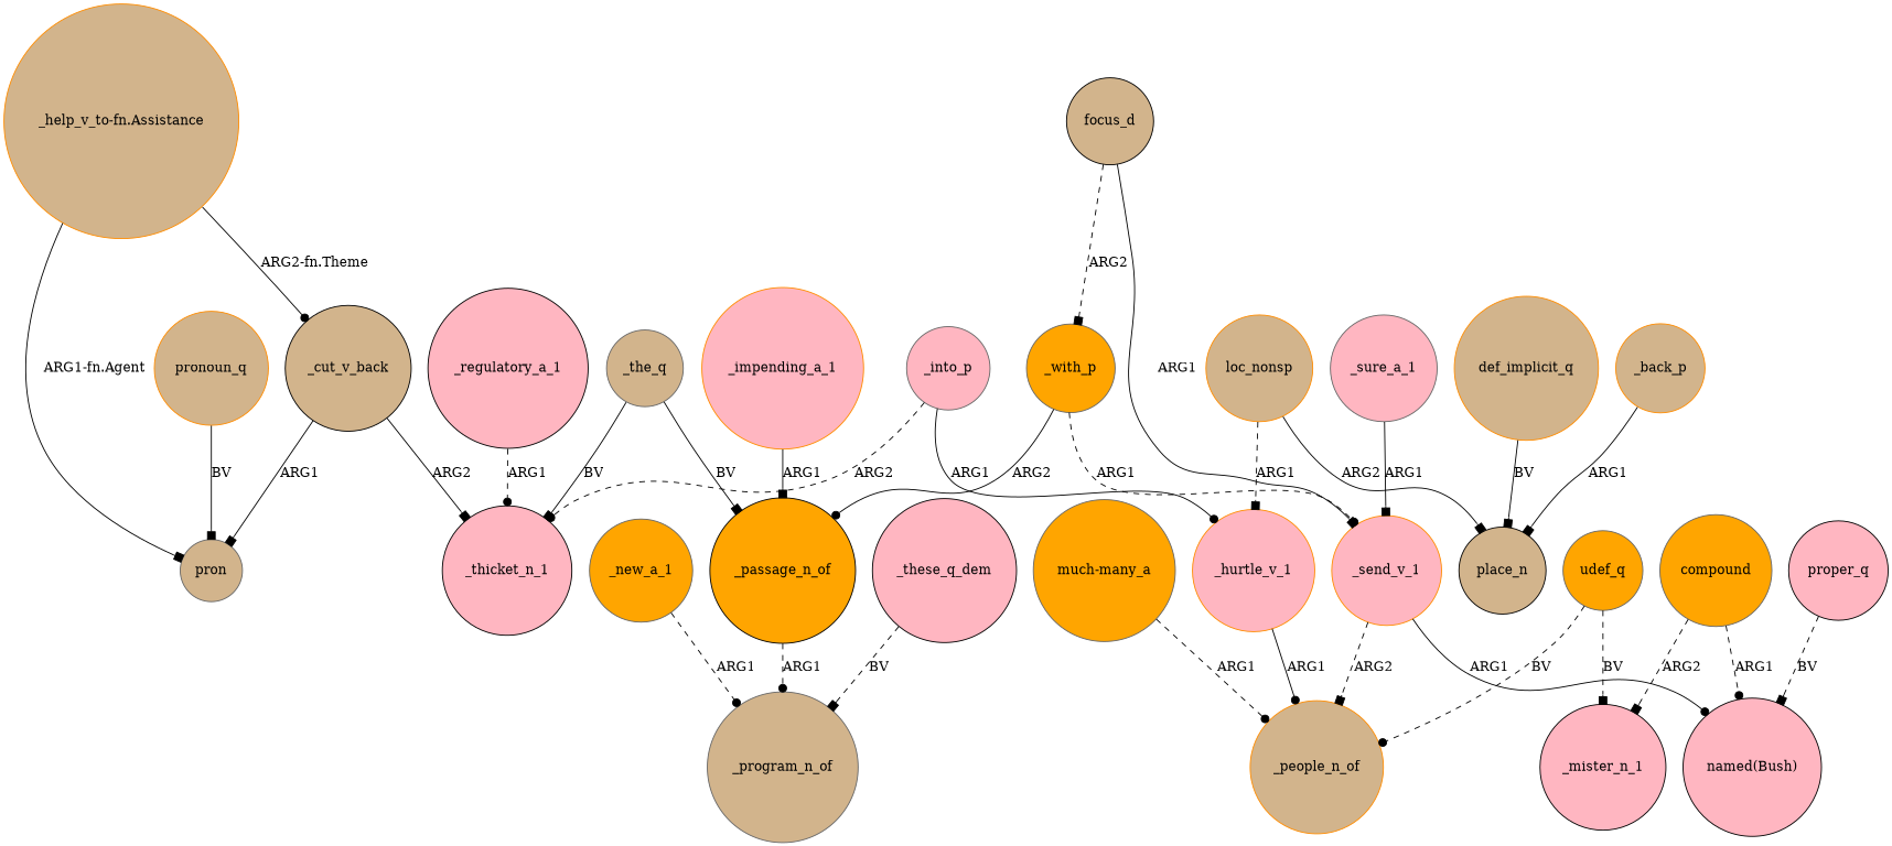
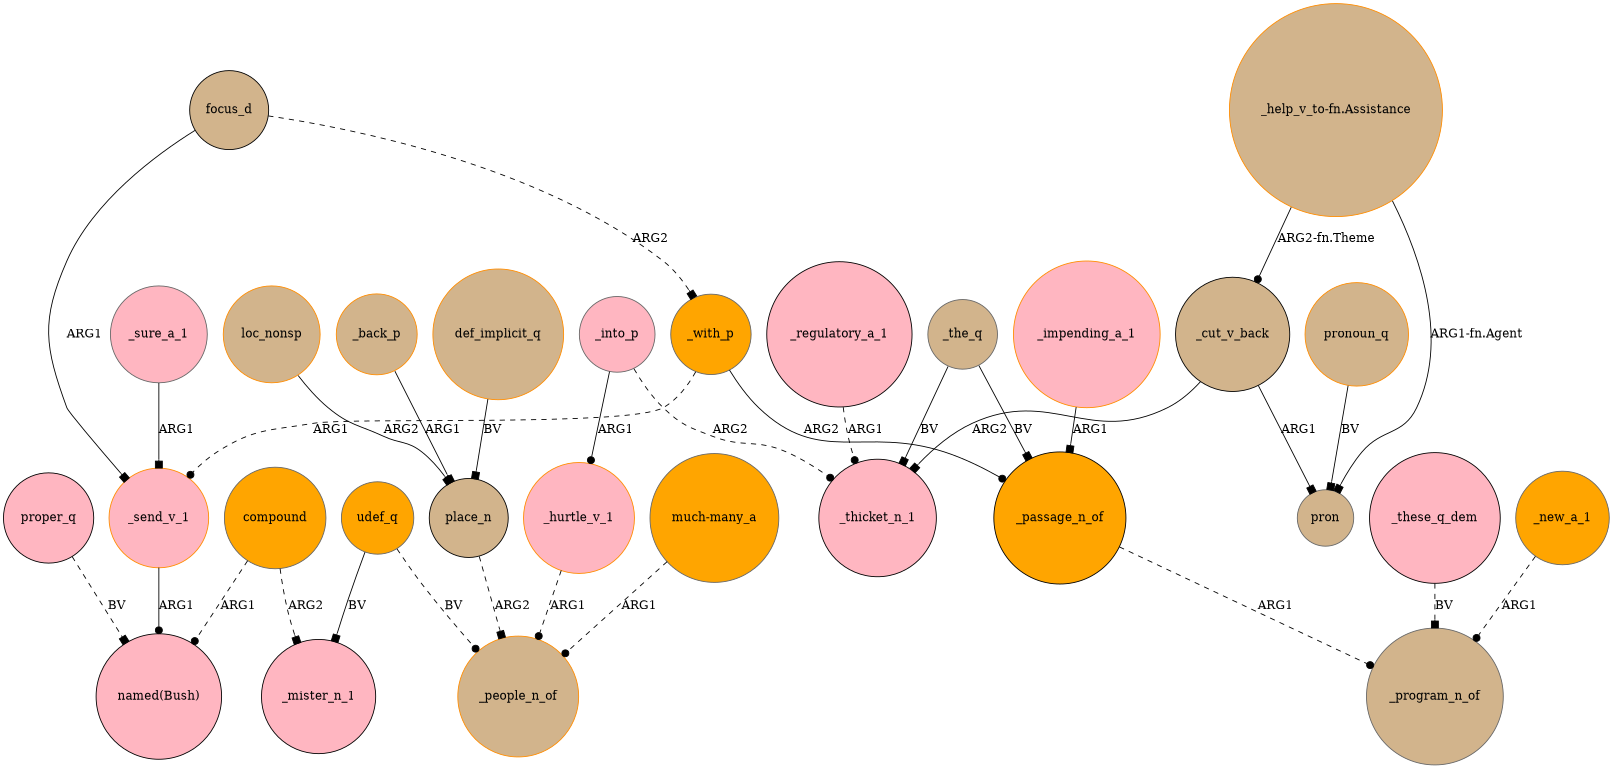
  digraph {
    node [color=gray40 fillcolor=tan shape=circle style=filled]
    edge [arrowhead=box style=solid]
    _with_p [fillcolor=orange]
    _send_v_1 [color=darkorange fillcolor=lightpink]
    _passage_n_of [color=black fillcolor=orange]
    _people_n_of [color=darkorange]
    "named(Bush)" [color=black fillcolor=lightpink]
    _program_n_of
    _regulatory_a_1 [color=black fillcolor=lightpink]
    _thicket_n_1 [color=black fillcolor=lightpink]
    _hurtle_v_1 [color=darkorange fillcolor=lightpink]
    "_help_v_to-fn.Assistance" [color=darkorange]
    pron
    _cut_v_back [color=black]
    compound [fillcolor=orange]
    _mister_n_1 [color=black fillcolor=lightpink]
    udef_q [fillcolor=orange]
    focus_d [color=black]
    def_implicit_q [color=darkorange]
    place_n [color=black]
    "much-many_a" [fillcolor=orange]
    _sure_a_1 [fillcolor=lightpink]
    pronoun_q [color=darkorange]
    _into_p [fillcolor=lightpink]
    _these_q_dem [color=black fillcolor=lightpink]
    _the_q
    proper_q [color=black fillcolor=lightpink]
    loc_nonsp [color=darkorange]
    _back_p [color=darkorange]
    _new_a_1 [fillcolor=orange]
    _impending_a_1 [color=darkorange fillcolor=lightpink]
    _with_p -> _send_v_1 [arrowhead=dot label=ARG1 style=dashed]
    _with_p -> _passage_n_of [arrowhead=dot label=ARG2]
-   _send_v_1 -> _people_n_of [label=ARG2 style=dashed]
+   place_n -> _people_n_of [label=ARG2 style=dashed]
    _send_v_1 -> "named(Bush)" [arrowhead=dot label=ARG1]
    _passage_n_of -> _program_n_of [arrowhead=dot label=ARG1 style=dashed]
    _regulatory_a_1 -> _thicket_n_1 [arrowhead=dot label=ARG1 style=dashed]
-   _hurtle_v_1 -> _people_n_of [arrowhead=dot label=ARG1]
+   _hurtle_v_1 -> _people_n_of [arrowhead=dot label=ARG1 style=dashed]
    "_help_v_to-fn.Assistance" -> pron [label="ARG1-fn.Agent"]
    "_help_v_to-fn.Assistance" -> _cut_v_back [arrowhead=dot label="ARG2-fn.Theme"]
    _cut_v_back -> _thicket_n_1 [label=ARG2]
    _cut_v_back -> pron [label=ARG1]
    compound -> "named(Bush)" [arrowhead=dot label=ARG1 style=dashed]
    compound -> _mister_n_1 [label=ARG2 style=dashed]
    udef_q -> _people_n_of [arrowhead=dot label=BV style=dashed]
-   udef_q -> _mister_n_1 [label=BV style=dashed]
+   udef_q -> _mister_n_1 [label=BV]
    focus_d -> _with_p [label=ARG2 style=dashed]
    focus_d -> _send_v_1 [label=ARG1]
    def_implicit_q -> place_n [label=BV]
    "much-many_a" -> _people_n_of [arrowhead=dot label=ARG1 style=dashed]
    _sure_a_1 -> _send_v_1 [label=ARG1]
    pronoun_q -> pron [label=BV]
    _into_p -> _thicket_n_1 [arrowhead=dot label=ARG2 style=dashed]
    _into_p -> _hurtle_v_1 [arrowhead=dot label=ARG1]
    _these_q_dem -> _program_n_of [label=BV style=dashed]
    _the_q -> _passage_n_of [label=BV]
    _the_q -> _thicket_n_1 [label=BV]
    proper_q -> "named(Bush)" [label=BV style=dashed]
-   loc_nonsp -> _hurtle_v_1 [label=ARG1 style=dashed]
    loc_nonsp -> place_n [label=ARG2]
    _back_p -> place_n [label=ARG1]
    _new_a_1 -> _program_n_of [arrowhead=dot label=ARG1 style=dashed]
    _impending_a_1 -> _passage_n_of [label=ARG1]
  }
